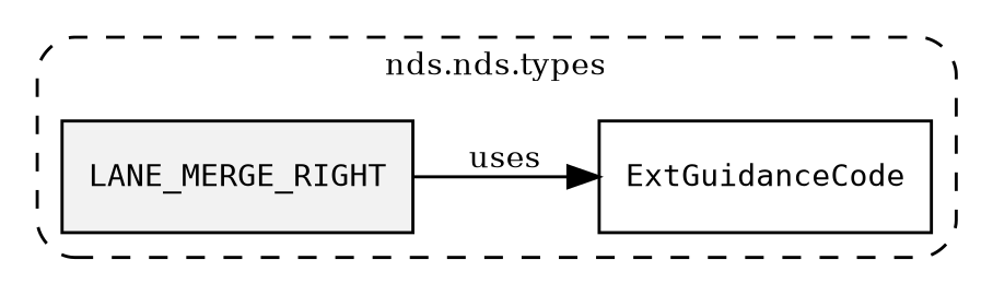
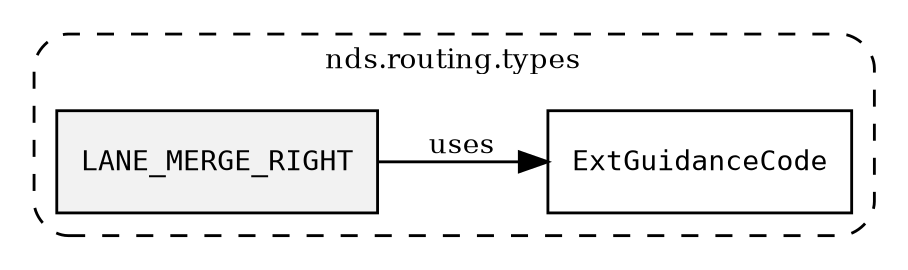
  digraph {
    fontsize=10
    rankdir=LR
    node [fontsize=10 shape=box]
    n1 [fillcolor="#0000000D" label=<<font face="monospace"><table align="center" border="0" cellspacing="0" cellpadding="0"><tr><td href="../../../content/packages/nds.routing.types.html#Constant-LANE_MERGE_RIGHT" title="Constant defined in nds.routing.types">LANE_MERGE_RIGHT</td></tr></table></font>> style=filled]
    n2 [label=<<font face="monospace"><table align="center" border="0" cellspacing="0" cellpadding="0"><tr><td href="../../../content/packages/nds.routing.types.html#Subtype-ExtGuidanceCode" title="Subtype defined in nds.routing.types">ExtGuidanceCode</td></tr></table></font>>]
    subgraph cluster_1 {
-     label="nds.nds.types"
+     label="nds.routing.types"
      style="dashed, rounded"
      n1
      n2
    }
    n1 -> n2 [fontsize=10 label=uses]
  }
